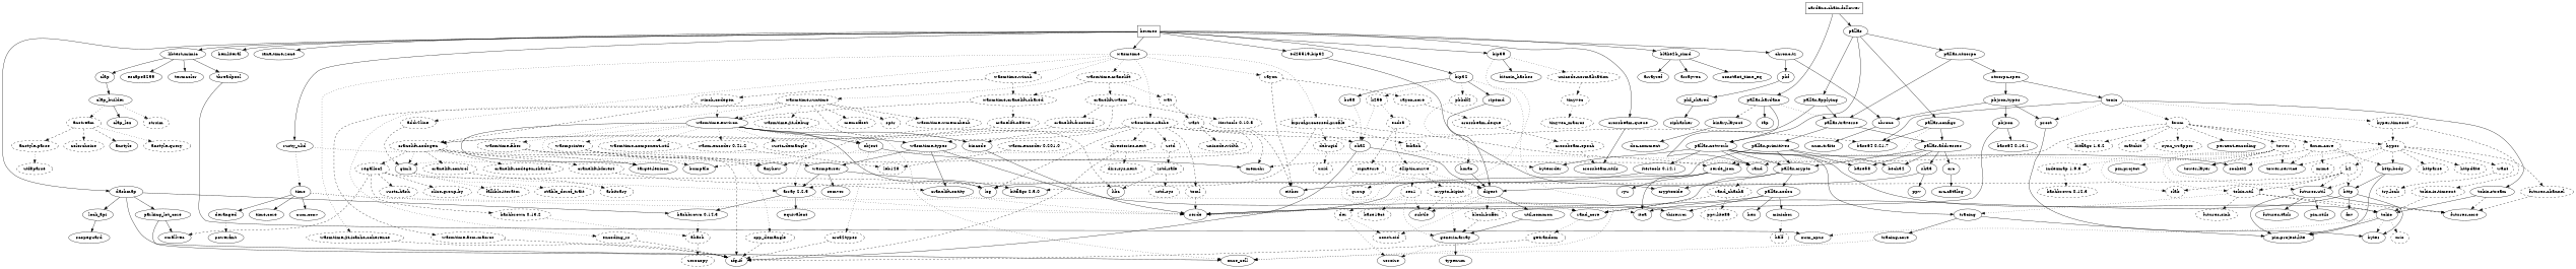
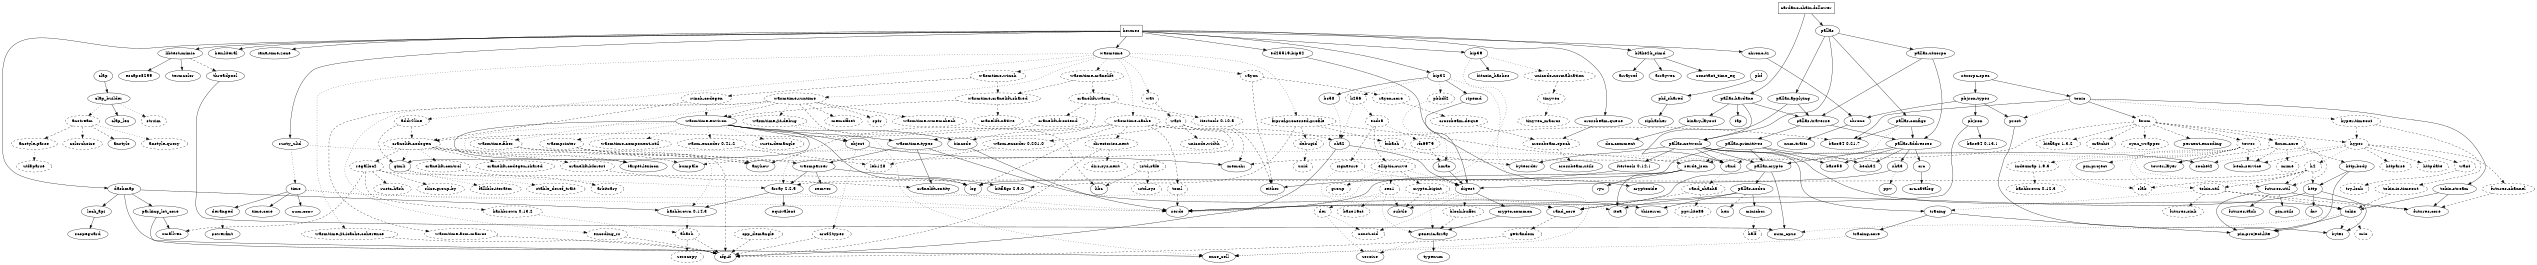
  digraph {
    n1 [label=hermes shape=box]
    n2 [label=bip32]
    n3 [label=bip39]
    n4 [label=blake2b_simd]
    n5 [label="chrono-tz"]
    n6 [label="crossbeam-queue"]
    n7 [label=dashmap]
    n8 [label="ed25519-bip32"]
    n9 [label="hex-literal"]
    n10 [label="iana-time-zone"]
    n11 [label="libtest-mimic"]
    n12 [label=rusty_ulid]
    n13 [label=wasmtime]
    n14 [label=once_cell]
    n15 [label=bs58]
    n16 [label=k256 style=dashed]
    n17 [label=pbkdf2 style=dashed]
    n18 [label=ripemd]
    n19 [label=bitcoin_hashes]
    n20 [label=serde]
    n21 [label="unicode-normalization" style=dashed]
    n22 [label=arrayref]
    n23 [label=arrayvec]
    n24 [label=constant_time_eq]
    n25 [label=chrono]
    n26 [label=phf]
    n27 [label="crossbeam-utils"]
    n28 [label="hashbrown 0.14.3"]
    n29 [label=lock_api]
    n30 [label=parking_lot_core]
    n31 [label=cryptoxide]
    n32 [label=clap]
    n33 [label=escape8259]
    n34 [label=termcolor]
    n35 [label=threadpool]
    n36 [label=rand]
    n37 [label=time]
    n38 [label=addr2line style=dashed]
    n39 [label="fxprof-processed-profile" style=dashed]
    n40 [label=rayon style=dashed]
    n41 [label="wasmtime-cache" style=dashed]
    n42 [label="wasmtime-cranelift" style=dashed]
    n43 [label="wasmtime-jit-icache-coherence" style=dashed]
    n44 [label="wasmtime-runtime" style=dashed]
    n45 [label="wasmtime-winch" style=dashed]
    n46 [label=wat style=dashed]
    n47 [label="cardano-chain-follower" shape=box]
    n48 [label=pallas]
    n49 [label="pallas-hardano"]
    n50 [label="pallas-applying"]
    n51 [label="pallas-configs"]
    n52 [label="pallas-network"]
    n53 [label="pallas-utxorpc"]
    n54 [label="pallas-traverse"]
    n55 [label="binary-layout"]
    n56 [label=tap]
    n57 [label=anyhow]
    n58 [label=sha2]
    n59 [label=ecdsa style=dashed]
    n60 [label=hmac]
    n61 [label=digest]
    n62 [label=tinyvec style=dashed]
    n63 [label="num-traits"]
    n64 [label=phf_shared]
    n65 [label=ahash style=dashed]
    n66 [label=scopeguard]
    n67 [label="cfg-if"]
    n68 [label=smallvec]
    n69 [label=clap_builder]
    n70 [label=num_cpus]
    n71 [label=rand_chacha style=dashed]
    n72 [label=rand_core]
    n73 [label="ppv-lite86" style=dashed]
    n74 [label=deranged]
    n75 [label=itoa]
    n76 [label="num-conv"]
    n77 [label="time-core"]
    n78 [label=thiserror]
    n79 [label=powerfmt]
    n80 [label=gimli]
    n81 [label=serde_json]
    n82 [label="bitflags 2.5.0"]
    n83 [label=debugid style=dashed]
    n84 [label=fxhash style=dashed]
    n85 [label=either]
    n86 [label="rayon-core" style=dashed]
    n87 [label=bincode]
    n88 [label=log]
    n89 [label="base64 0.21.7"]
    n90 [label="directories-next" style=dashed]
    n91 [label=toml style=dashed]
-   n92 [label=zstd style=dashed]
    n93 [label="cranelift-wasm" style=dashed]
    n94 [label="wasmtime-cranelift-shared" style=dashed]
    n95 [label=encoding_rs style=dashed]
    n96 [label=libc]
    n97 [label="wasmtime-environ"]
    n98 [label="wasmtime-fiber" style=dashed]
    n99 [label="wasmtime-jit-debug" style=dashed]
    n100 [label=memoffset style=dashed]
    n101 [label=sptr style=dashed]
    n102 [label="wasmtime-asm-macros" style=dashed]
    n103 [label="wasmtime-wmemcheck" style=dashed]
    n104 [label="winch-codegen" style=dashed]
    n105 [label=wast style=dashed]
    n106 [label="pallas-addresses"]
    n107 [label=tokio]
    n108 [label=tracing]
    n109 [label="pallas-crypto"]
    n110 [label=byteorder]
    n111 [label="itertools 0.12.1"]
    n112 [label=socket2]
    n113 [label="utxorpc-spec"]
    n114 [label="pallas-primitives"]
    n115 [label="doc-comment"]
    n116 [label=bytes]
    n117 [label=mio style=dashed]
    n118 [label="pin-project-lite"]
    n119 [label="tracing-core"]
    n120 [label=subtle]
    n121 [label="block-buffer" style=dashed]
    n122 [label="const-oid" style=dashed]
-   n123 [label="util-common"]
+   n123 [label="crypto-common"]
    n124 [label="elliptic-curve" style=dashed]
+   n125 [label=rfc6979 style=dashed]
    n126 [label=signature style=dashed]
    n127 [label=getrandom style=dashed]
    n128 [label=zeroize]
    n129 [label=tinyvec_macros style=dashed]
    n130 [label=siphasher]
    n131 [label=zerocopy style=dashed]
    n132 [label=anstream style=dashed]
    n133 [label=clap_lex]
    n134 [label=strsim style=dashed]
    n135 [label="array 2.2.5"]
    n136 [label="fallible-iterator" style=dashed]
    n137 [label=stable_deref_trait style=dashed]
    n138 [label=bumpalo]
    n139 [label=ryu]
    n140 [label=uuid style=dashed]
    n141 [label=equivalent]
    n142 [label=object]
    n143 [label=crc32types style=dashed]
    n144 [label=memchr]
    n145 [label="crossbeam-deque" style=dashed]
    n146 [label="target-lexicon"]
    n147 [label="wasm-encoder 0.41.2" style=dashed]
    n148 [label=leb128 style=dashed]
    n149 [label=wasmparser]
    n150 [label=semver]
    n151 [label="dirs-sys-next" style=dashed]
    n152 [label="zstd-safe" style=dashed]
    n153 [label="wasmtime-component-util" style=dashed]
    n154 [label="wasmtime-types"]
    n155 [label="cranelift-frontend" style=dashed]
    n156 [label="itertools 0.10.5" style=dashed]
    n157 [label="cranelift-native" style=dashed]
    n158 [label=cpp_demangle style=dashed]
    n159 [label="rustc-demangle" style=dashed]
    n160 [label=wasmprinter style=dashed]
    n161 [label="cranelift-entity"]
    n162 [label="cranelift-codegen" style=dashed]
    n163 [label="unicode-width" style=dashed]
    n164 [label="wasm-encoder 0.201.0" style=dashed]
    n165 [label=base58]
    n166 [label=bech32]
    n167 [label=crc]
    n168 [label=sha3]
    n169 [label="pallas-codec"]
    n170 [label="crc-catalog"]
    n171 [label=ppv]
    n172 [label=hex]
    n173 [label=minicbor]
    n174 [label=half style=dashed]
    n175 [label="pbjson-types"]
    n176 [label=tonic]
    n177 [label="generic-array"]
    n178 [label="crypto-bigint" style=dashed]
    n179 [label=group style=dashed]
    n180 [label=sec1 style=dashed]
    n181 [label=der style=dashed]
    n182 [label=base16ct style=dashed]
    n183 [label=anstyle]
    n184 [label="anstyle-parse" style=dashed]
    n185 [label="anstyle-query" style=dashed]
    n186 [label=colorchoice style=dashed]
    n187 [label="crossbeam-epoch" style=dashed]
    n188 [label="zstd-sys" style=dashed]
    n189 [label="cranelift-control" style=dashed]
    n190 [label="cranelift-bforest" style=dashed]
    n191 [label="cranelift-codegen-shared" style=dashed]
    n192 [label=regalloc2 style=dashed]
    n193 [label=arbitrary style=dashed]
    n194 [label="hashbrown 0.13.2" style=dashed]
    n195 [label="rustc-hash" style=dashed]
    n196 [label="slice-group-by" style=dashed]
    n197 [label=pbjson]
    n198 [label=prost]
    n199 [label=axum style=dashed]
    n200 [label="hyper-timeout" style=dashed]
    n201 [label="tokio-stream"]
    n202 [label=typenum]
    n203 [label=utf8parse style=dashed]
    n204 [label="base64 0.13.1"]
    n205 [label=hyper style=dashed]
    n206 [label="percent-encoding"]
    n207 [label=tower style=dashed]
    n208 [label="axum-core" style=dashed]
    n209 [label="bitflags 1.3.2" style=dashed]
    n210 [label=matchit style=dashed]
    n211 [label=sync_wrapper style=dashed]
    n212 [label="tokio-io-timeout" style=dashed]
    n213 [label="futures-core"]
    n214 [label=h2 style=dashed]
    n215 [label="http-body"]
-   n216 [label="tower-service"]
+   n216 [label="bech-service"]
    n217 [label="futures-channel" style=dashed]
    n218 [label=httparse style=dashed]
    n219 [label=httpdate style=dashed]
    n220 [label=want style=dashed]
    n221 [label="futures-util"]
    n222 [label=slab style=dashed]
    n223 [label="tokio-util" style=dashed]
    n224 [label="pin-project"]
    n225 [label="tower-layer"]
    n226 [label="indexmap 1.9.3" style=dashed]
    n227 [label=mime style=dashed]
    n228 [label="futures-task"]
    n229 [label="pin-utils"]
    n230 [label=http]
    n231 [label=fnv]
    n232 [label="futures-sink" style=dashed]
    n233 [label="try-lock" style=dashed]
    n234 [label="hashbrown 0.12.3" style=dashed]
    n1 -> n2
    n1 -> n3
    n1 -> n4
    n1 -> n5
    n1 -> n6
    n1 -> n7
    n1 -> n8
    n1 -> n9
    n1 -> n10
    n1 -> n11
    n1 -> n12
    n1 -> n13
    n2 -> n14 [style=dotted]
    n2 -> n15
    n2 -> n16 [style=dotted]
    n2 -> n17 [style=dotted]
    n2 -> n18
    n3 -> n19
    n3 -> n20 [style=dotted]
    n3 -> n21 [style=dotted]
    n4 -> n22
    n4 -> n23
    n4 -> n24
    n5 -> n25
-   n5 -> n26
-   n6 -> n27
+   n6 -> n187
    n7 -> n14
    n7 -> n28
    n7 -> n29
    n7 -> n30
    n8 -> n31
-   n11 -> n32
    n11 -> n33
    n11 -> n34
-   n11 -> n35
+   n11 -> n35 [style=dashed]
    n12 -> n36 [style=dotted]
    n12 -> n37 [style=dotted]
    n13 -> n38 [style=dotted]
    n13 -> n39 [style=dotted]
    n13 -> n40 [style=dotted]
    n13 -> n41 [style=dotted]
    n13 -> n42 [style=dotted]
    n13 -> n43 [style=dotted]
    n13 -> n44 [style=dotted]
    n13 -> n45 [style=dotted]
-   n42 -> n46 [style=dotted]
+   n13 -> n46 [style=dotted]
    n15 -> n58 [style=dotted]
    n16 -> n58 [style=dotted]
    n16 -> n59 [style=dotted]
    n17 -> n60 [style=dotted]
    n18 -> n61
    n21 -> n62 [style=dashed]
    n25 -> n63
    n26 -> n64
    n28 -> n65 [style=dotted]
    n29 -> n66
    n30 -> n67
    n30 -> n68
    n32 -> n69
    n35 -> n70
    n36 -> n71 [style=dotted]
    n37 -> n20 [style=dotted]
    n37 -> n74
    n37 -> n75 [style=dotted]
    n37 -> n76
    n37 -> n77
    n38 -> n80 [style=dashed]
    n39 -> n81 [style=dashed]
    n39 -> n82 [style=dashed]
    n39 -> n83 [style=dashed]
    n39 -> n84 [style=dashed]
    n40 -> n85 [style=dashed]
    n40 -> n86 [style=dashed]
    n41 -> n57 [style=dashed]
    n41 -> n58 [style=dashed]
    n41 -> n87 [style=dashed]
    n41 -> n88 [style=dashed]
    n41 -> n89 [style=dashed]
    n41 -> n90 [style=dashed]
    n41 -> n91 [style=dashed]
-   n41 -> n92 [style=dashed]
    n42 -> n93 [style=dashed]
    n42 -> n94 [style=dashed]
    n43 -> n67 [style=dashed]
    n44 -> n95 [style=dotted]
    n44 -> n96 [style=dashed]
    n44 -> n97 [style=dashed]
    n44 -> n98 [style=dotted]
    n44 -> n99 [style=dotted]
    n44 -> n100 [style=dashed]
    n44 -> n101 [style=dashed]
    n44 -> n102 [style=dashed]
    n44 -> n103 [style=dashed]
    n45 -> n94 [style=dashed]
    n45 -> n104 [style=dashed]
    n46 -> n105 [style=dashed]
    n47 -> n48
    n47 -> n49
    n48 -> n50
    n48 -> n51
    n48 -> n52
    n48 -> n53
    n49 -> n52
-   n49 -> n54 [style=dotted]
-   n49 -> n55 [style=dashed]
+   n49 -> n54
+   n49 -> n55
    n49 -> n56
    n50 -> n36
    n50 -> n54
    n51 -> n81 [style=dotted]
    n51 -> n89
    n51 -> n106
    n52 -> n36
    n52 -> n107
    n52 -> n108
    n52 -> n109
    n52 -> n110
    n52 -> n111
    n52 -> n112
    n53 -> n54
-   n53 -> n113
+   n53 -> n106
    n54 -> n106
    n54 -> n114
    n55 -> n115
    n58 -> n61
    n58 -> n67
    n59 -> n124 [style=dashed]
+   n59 -> n125 [style=dotted]
    n59 -> n126 [style=dashed]
    n60 -> n61
    n61 -> n120 [style=dotted]
    n61 -> n121 [style=dotted]
    n61 -> n122 [style=dotted]
    n61 -> n123
    n62 -> n129 [style=dotted]
    n64 -> n130
+   n65 -> n67 [style=dashed]
    n65 -> n131 [style=dashed]
    n69 -> n132 [style=dotted]
    n69 -> n133
    n69 -> n134 [style=dotted]
    n71 -> n72 [style=dashed]
    n71 -> n73 [style=dashed]
-   n72 -> n127 [style=dotted]
+   n72 -> n127 [style=dashed]
    n74 -> n79 [style=dotted]
    n80 -> n135 [style=dotted]
    n80 -> n136 [style=dotted]
    n80 -> n137 [style=dotted]
    n81 -> n20
    n81 -> n75
    n81 -> n139
    n83 -> n140 [style=dashed]
    n84 -> n110 [style=dashed]
    n86 -> n145 [style=dashed]
    n87 -> n20
    n90 -> n67 [style=dashed]
    n90 -> n151 [style=dashed]
    n91 -> n20 [style=dashed]
-   n92 -> n152 [style=dashed]
    n93 -> n154 [style=dashed]
    n93 -> n155 [style=dashed]
    n93 -> n156 [style=dashed]
    n94 -> n97 [style=dashed]
    n94 -> n157 [style=dashed]
    n95 -> n67 [style=dashed]
-   n97 -> n80 [style=dotted]
+   n97 -> n80
    n97 -> n87
    n97 -> n88
    n97 -> n142
    n97 -> n146
    n97 -> n147 [style=dotted]
    n97 -> n153 [style=dotted]
    n97 -> n154
-   n97 -> n158 [style=dotted]
+   n97 -> n28 [style=dotted]
    n97 -> n159 [style=dotted]
    n97 -> n160 [style=dotted]
    n98 -> n57 [style=dashed]
    n98 -> n67 [style=dashed]
    n99 -> n14 [style=dotted]
    n99 -> n142 [style=dotted]
    n102 -> n67 [style=dashed]
    n104 -> n97 [style=dashed]
    n104 -> n162 [style=dashed]
    n105 -> n138 [style=dashed]
    n105 -> n144 [style=dashed]
    n105 -> n163 [style=dashed]
+   n105 -> n164 [style=dashed]
    n106 -> n109
    n106 -> n165
    n106 -> n166
    n106 -> n167
    n106 -> n168
    n107 -> n70 [style=dotted]
    n107 -> n116 [style=dotted]
    n107 -> n117 [style=dotted]
    n107 -> n118
    n108 -> n118
    n108 -> n119
-   n109 -> n31
+   n109 -> n70
    n109 -> n72
    n109 -> n169
    n111 -> n85
    n113 -> n175
    n113 -> n176
    n114 -> n81 [style=dotted]
    n114 -> n88
    n114 -> n109
    n114 -> n165
    n114 -> n166
    n119 -> n14 [style=dotted]
    n121 -> n177 [style=dashed]
    n123 -> n177
    n124 -> n61 [style=dotted]
    n124 -> n178 [style=dashed]
    n124 -> n179 [style=dotted]
    n124 -> n180 [style=dotted]
+   n125 -> n60 [style=dashed]
    n126 -> n61 [style=dotted]
    n126 -> n72 [style=dotted]
    n127 -> n67 [style=dashed]
    n132 -> n183 [style=dashed]
    n132 -> n184 [style=dashed]
    n132 -> n185 [style=dotted]
    n132 -> n186 [style=dashed]
    n135 -> n20 [style=dotted]
    n135 -> n28
    n135 -> n141
    n142 -> n135 [style=dotted]
    n142 -> n143 [style=dotted]
    n142 -> n144
    n143 -> n67 [style=dashed]
    n145 -> n187 [style=dashed]
    n147 -> n148 [style=dashed]
    n149 -> n82
    n149 -> n135
    n149 -> n150
    n152 -> n96 [style=dashed]
    n152 -> n188 [style=dashed]
    n154 -> n78
    n154 -> n149
    n154 -> n161
    n155 -> n162 [style=dashed]
    n156 -> n85 [style=dashed]
-   n157 -> n162 [style=dashed]
+   n38 -> n162 [style=dashed]
    n158 -> n67 [style=dashed]
    n160 -> n57 [style=dashed]
    n160 -> n149 [style=dashed]
    n161 -> n20 [style=dotted]
    n162 -> n80 [style=dotted]
    n162 -> n138 [style=dashed]
    n162 -> n146 [style=dashed]
-   n162 -> n189 [style=dashed]
+   n162 -> n189 [style=dotted]
    n162 -> n190 [style=dashed]
    n162 -> n191 [style=dashed]
    n162 -> n192 [style=dashed]
    n164 -> n148 [style=dashed]
    n167 -> n170
    n168 -> n61
-   n168 -> n171
+   n168 -> n171 [style=dotted]
    n169 -> n20
    n169 -> n78
-   n169 -> n172
+   n169 -> n172 [style=dashed]
    n169 -> n173
    n173 -> n174 [style=dotted]
    n175 -> n25
    n175 -> n197
    n175 -> n198
    n176 -> n89
    n176 -> n198 [style=dotted]
-   n176 -> n199 [style=dotted]
+   n176 -> n199 [style=solid]
    n176 -> n200 [style=dotted]
    n176 -> n201
    n177 -> n128 [style=dotted]
    n177 -> n202
    n178 -> n72 [style=dotted]
    n178 -> n120 [style=dashed]
    n178 -> n177 [style=dotted]
    n180 -> n120 [style=dotted]
    n180 -> n177 [style=dotted]
    n180 -> n181 [style=dotted]
    n180 -> n182 [style=dotted]
    n181 -> n122 [style=dotted]
    n181 -> n128 [style=dotted]
    n184 -> n203 [style=dotted]
    n187 -> n27 [style=dashed]
    n189 -> n193 [style=dashed]
    n190 -> n161 [style=dashed]
    n192 -> n68 [style=dashed]
    n192 -> n88 [style=dashed]
    n192 -> n194 [style=dashed]
    n192 -> n195 [style=dashed]
    n192 -> n196 [style=dashed]
    n194 -> n65 [style=dotted]
    n197 -> n20
    n197 -> n204
    n198 -> n116
    n199 -> n144 [style=dashed]
    n199 -> n205 [style=dashed]
    n199 -> n206 [style=dashed]
    n199 -> n207 [style=dashed]
    n199 -> n208 [style=dashed]
    n199 -> n209 [style=dashed]
    n199 -> n210 [style=dashed]
    n199 -> n211 [style=dashed]
    n200 -> n205 [style=dashed]
    n200 -> n212 [style=dashed]
    n201 -> n107
-   n201 -> n213 [style=dashed]
+   n201 -> n213
    n205 -> n112 [style=dotted]
    n205 -> n214 [style=dotted]
-   n205 -> n215 [style=dashed]
    n205 -> n216 [style=dashed]
    n205 -> n217 [style=dashed]
    n205 -> n218 [style=dashed]
    n205 -> n219 [style=dashed]
    n205 -> n220 [style=dashed]
    n207 -> n36 [style=dotted]
    n207 -> n216 [style=dashed]
    n207 -> n221 [style=dotted]
    n207 -> n222 [style=dotted]
    n207 -> n223 [style=dotted]
    n207 -> n224 [style=dotted]
    n207 -> n225 [style=dashed]
    n207 -> n226 [style=dotted]
    n208 -> n215 [style=dashed]
    n208 -> n216 [style=dashed]
    n208 -> n221 [style=dashed]
    n208 -> n225 [style=dashed]
    n208 -> n227 [style=dashed]
    n212 -> n107 [style=dashed]
    n214 -> n135 [style=dashed]
    n214 -> n221 [style=dashed]
    n214 -> n222 [style=dashed]
    n214 -> n223 [style=dashed]
    n214 -> n230 [style=dashed]
    n215 -> n118
    n215 -> n230
    n217 -> n213 [style=dashed]
    n220 -> n233 [style=dashed]
    n221 -> n118
    n221 -> n213
    n221 -> n228
    n221 -> n229
    n223 -> n107 [style=dashed]
    n223 -> n108 [style=dotted]
    n223 -> n213 [style=dashed]
    n223 -> n232 [style=dashed]
    n226 -> n234 [style=dashed]
    n230 -> n75
    n230 -> n116
    n230 -> n231
  }
